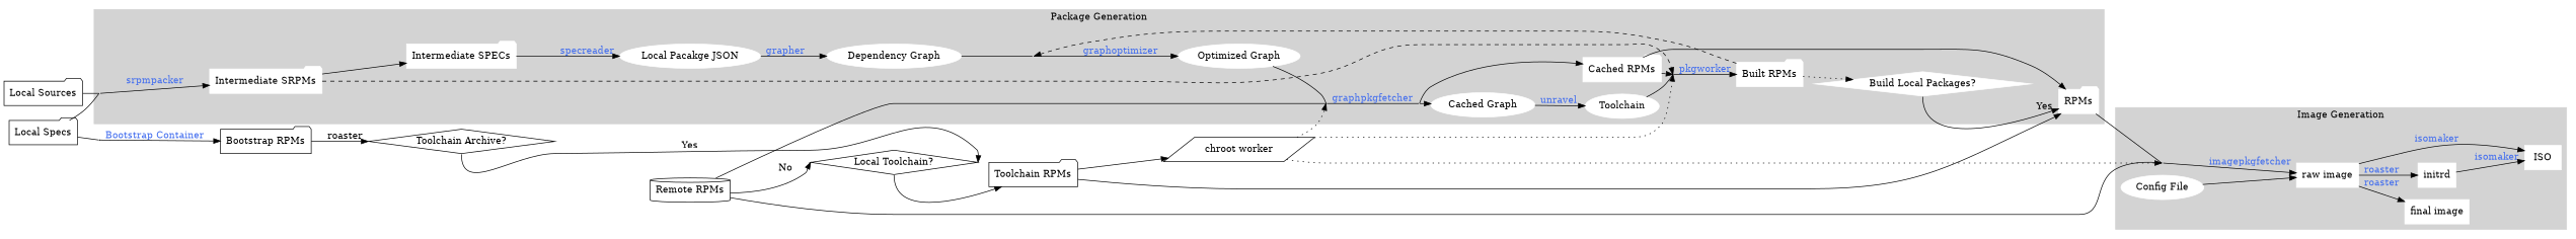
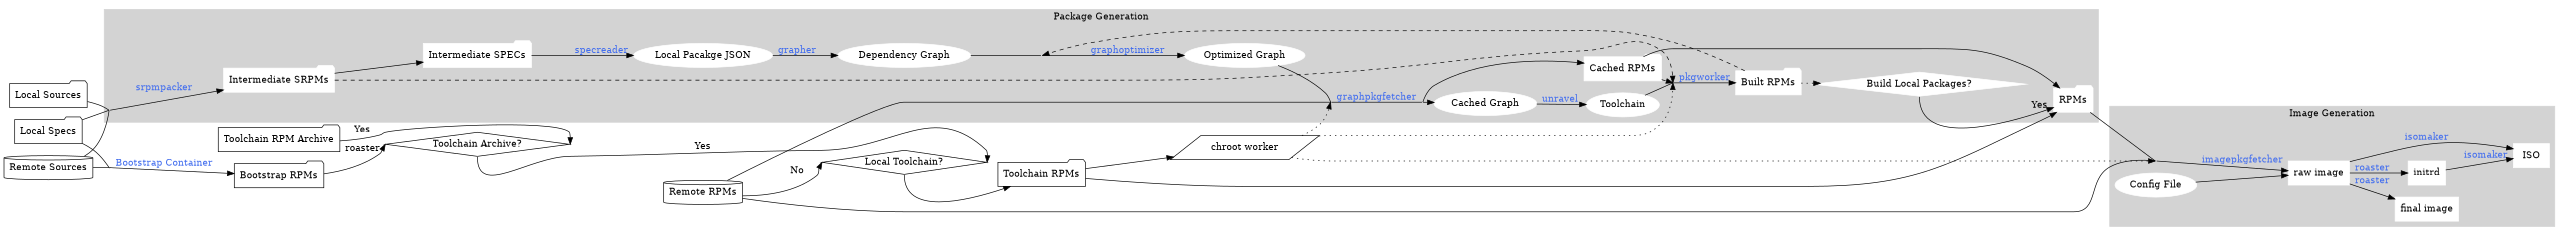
  digraph {
    rankdir=LR
    ranksep=0.1
    node [color=white shape=folder style=filled]
    "Intermediate SRPMs"
    "Intermediate SPECs"
    _RPMs_Build [height=0.01 shape=point width=0.01]
    "Local Pacakge JSON" [shape=""]
    _Intermediate_SRPMs [height=0.01 shape=point width=0.01]
    "Dependency Graph" [shape=""]
    _Optimized_Graph [height=0.01 shape=point width=0.01]
    "Optimized Graph" [shape=""]
    _Cached_RPMs_Meta_In [height=0.01 shape=point width=0.01]
    "Built RPMs"
    "Build Local Packages?" [shape=diamond]
    _Cached_RPMs_Meta_Out [height=0.01 shape=point width=0.01]
    "Cached Graph" [shape=""]
    "Cached RPMs"
    n15 [label=Toolchain shape=""]
    RPMs
    _raw_image [height=0.01 shape=point width=0.01]
    "raw image" [shape=box]
    "final image" [shape=box]
    initrd [shape=box]
    ISO [shape=box]
    "Config File" [shape=""]
    "Local Specs" [color="" style=""]
    _Bootstrap_RPMs [height=0.01 shape=point width=0.01 color="" style=""]
    "Bootstrap RPMs" [color="" style=""]
    "Local Sources" [color="" style=""]
    "Remote RPMs" [shape=cylinder color="" style=""]
    "Local Toolchain?" [shape=diamond color="" style=""]
    "Toolchain RPMs" [color="" style=""]
+   "Remote Sources" [shape=cylinder color="" style=""]
    "chroot worker" [shape=parallelogram color="" style=""]
    "Toolchain Archive?" [shape=diamond color="" style=""]
+   "Toolchain RPM Archive" [color="" style=""]
    subgraph cluster_1 {
      color=lightgrey
      label="Package Generation"
      style=filled
      "Intermediate SRPMs"
      "Intermediate SPECs"
      _RPMs_Build
      "Local Pacakge JSON"
      _Intermediate_SRPMs
      "Dependency Graph"
      _Optimized_Graph
      "Optimized Graph"
      _Cached_RPMs_Meta_In
      "Built RPMs"
      "Build Local Packages?"
      _Cached_RPMs_Meta_Out
      "Cached Graph"
      "Cached RPMs"
      n15
      RPMs
    }
    subgraph cluster_2 {
      color=lightgrey
      label="Image Generation"
      style=filled
      _raw_image
      "raw image"
      "final image"
      initrd
      ISO
      "Config File"
    }
    "Intermediate SRPMs" -> "Intermediate SPECs"
    "Intermediate SRPMs" -> _RPMs_Build [style=dashed]
    "Intermediate SPECs" -> "Local Pacakge JSON" [fontcolor=royalblue2 label=specreader]
    _RPMs_Build -> "Built RPMs" [fontcolor=royalblue2 label=pkgworker]
    "Local Pacakge JSON" -> "Dependency Graph" [fontcolor=royalblue2 label=grapher]
    _Intermediate_SRPMs -> "Intermediate SRPMs" [fontcolor=royalblue2 label=srpmpacker]
    "Dependency Graph" -> _Optimized_Graph [dir=none]
    _Optimized_Graph -> "Optimized Graph" [fontcolor=royalblue2 label=graphoptimizer]
    "Optimized Graph" -> _Cached_RPMs_Meta_In [dir=none]
    _Cached_RPMs_Meta_In -> _Cached_RPMs_Meta_Out [dir=none fontcolor=royalblue2 label=graphpkgfetcher]
    "Built RPMs" -> _Optimized_Graph [style=dashed]
    "Built RPMs" -> "Build Local Packages?" [style=dotted]
    "Build Local Packages?" -> RPMs [label=Yes tailport=s]
    _Cached_RPMs_Meta_Out -> "Cached Graph"
    _Cached_RPMs_Meta_Out -> "Cached RPMs"
    "Cached Graph" -> n15 [fontcolor=royalblue2 label=unravel]
    "Cached RPMs" -> _RPMs_Build [style=dashed]
    "Cached RPMs" -> RPMs
    n15 -> _RPMs_Build [dir=none]
    RPMs -> _raw_image [dir=none]
    _raw_image -> "raw image" [fontcolor=royalblue2 label=imagepkgfetcher]
    "raw image" -> "final image" [fontcolor=royalblue2 label=roaster]
    "raw image" -> initrd [fontcolor=royalblue2 label=roaster]
    "raw image" -> ISO [fontcolor=royalblue2 label=isomaker]
    initrd -> ISO [fontcolor=royalblue2 label=isomaker]
    "Config File" -> "raw image"
    "Local Specs" -> _Intermediate_SRPMs [dir=none]
    "Local Specs" -> _Bootstrap_RPMs [dir=none]
    _Bootstrap_RPMs -> "Bootstrap RPMs" [fontcolor=royalblue2 label="Bootstrap Container"]
    "Bootstrap RPMs" -> "Toolchain Archive?" [headport=w label=roaster]
    "Local Sources" -> _Intermediate_SRPMs [dir=none]
    "Remote RPMs" -> _Cached_RPMs_Meta_In [dir=none]
    "Remote RPMs" -> _raw_image [dir=none]
    "Remote RPMs" -> "Local Toolchain?" [headport=w label=No]
    "Local Toolchain?" -> "Toolchain RPMs" [tailport=s]
    "Toolchain RPMs" -> RPMs
    "Toolchain RPMs" -> "chroot worker"
+   "Remote Sources" -> _Intermediate_SRPMs [dir=none]
+   "Remote Sources" -> _Bootstrap_RPMs [dir=none]
    "chroot worker" -> _RPMs_Build [style=dotted]
    "chroot worker" -> _Cached_RPMs_Meta_In [style=dotted]
    "chroot worker" -> _raw_image [style=dotted]
    "Toolchain Archive?" -> "Local Toolchain?" [headport=e label=Yes tailport=s]
+   "Toolchain RPM Archive" -> "Toolchain Archive?" [headport=e label=Yes]
  }
